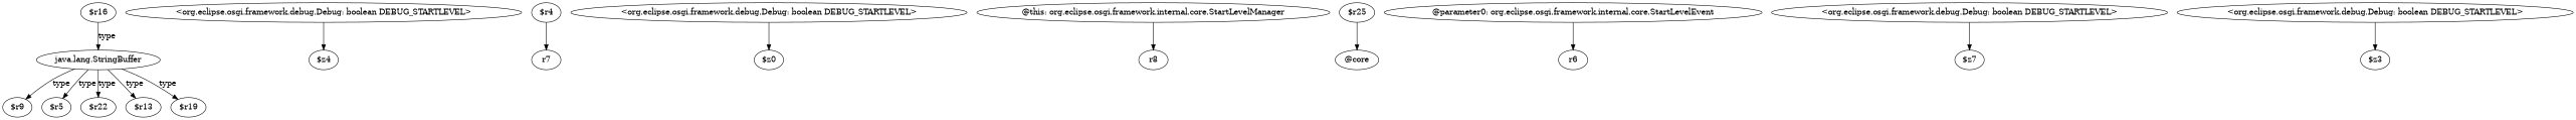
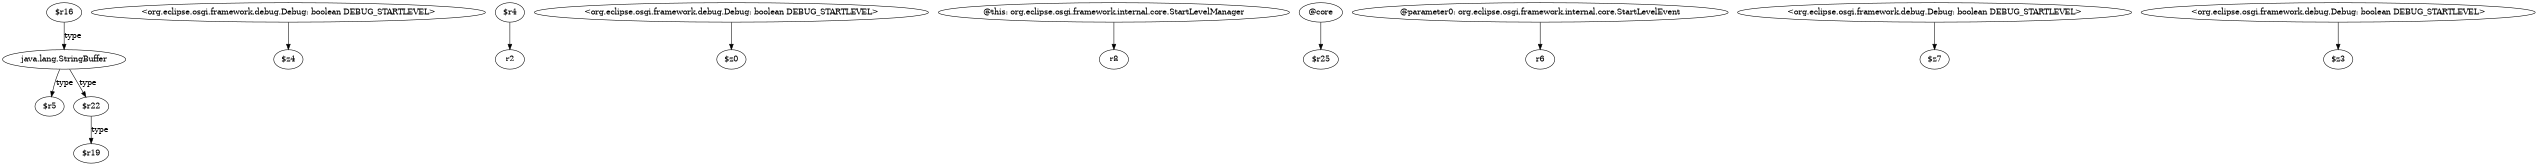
  digraph {
    n1 [label="java.lang.StringBuffer"]
-   n2 [label="$r9"]
    n3 [label="$r5"]
    n4 [label="$r22"]
-   n5 [label="$r13"]
    n6 [label="$r19"]
    n7 [label="$r16"]
    n8 [label="<org.eclipse.osgi.framework.debug.Debug: boolean DEBUG_STARTLEVEL>"]
    n9 [label="$z4"]
    n10 [label="$r4"]
-   n11 [label=r7]
+   n11 [label=r2]
    n12 [label="<org.eclipse.osgi.framework.debug.Debug: boolean DEBUG_STARTLEVEL>"]
    n13 [label="$z0"]
    n14 [label="@this: org.eclipse.osgi.framework.internal.core.StartLevelManager"]
    n15 [label=r8]
    n16 [label="@core"]
    n17 [label="$r25"]
    n18 [label="@parameter0: org.eclipse.osgi.framework.internal.core.StartLevelEvent"]
    n19 [label=r6]
    n20 [label="<org.eclipse.osgi.framework.debug.Debug: boolean DEBUG_STARTLEVEL>"]
    n21 [label="$z7"]
    n22 [label="<org.eclipse.osgi.framework.debug.Debug: boolean DEBUG_STARTLEVEL>"]
    n23 [label="$z3"]
-   n1 -> n2 [label=type]
    n1 -> n3 [label=type]
    n1 -> n4 [label=type]
-   n1 -> n5 [label=type]
-   n1 -> n6 [label=type]
+   n4 -> n6 [label=type]
    n7 -> n1 [label=type]
    n8 -> n9
    n10 -> n11
    n12 -> n13
    n14 -> n15
-   n17 -> n16
+   n16 -> n17
    n18 -> n19
    n20 -> n21
    n22 -> n23
  }
